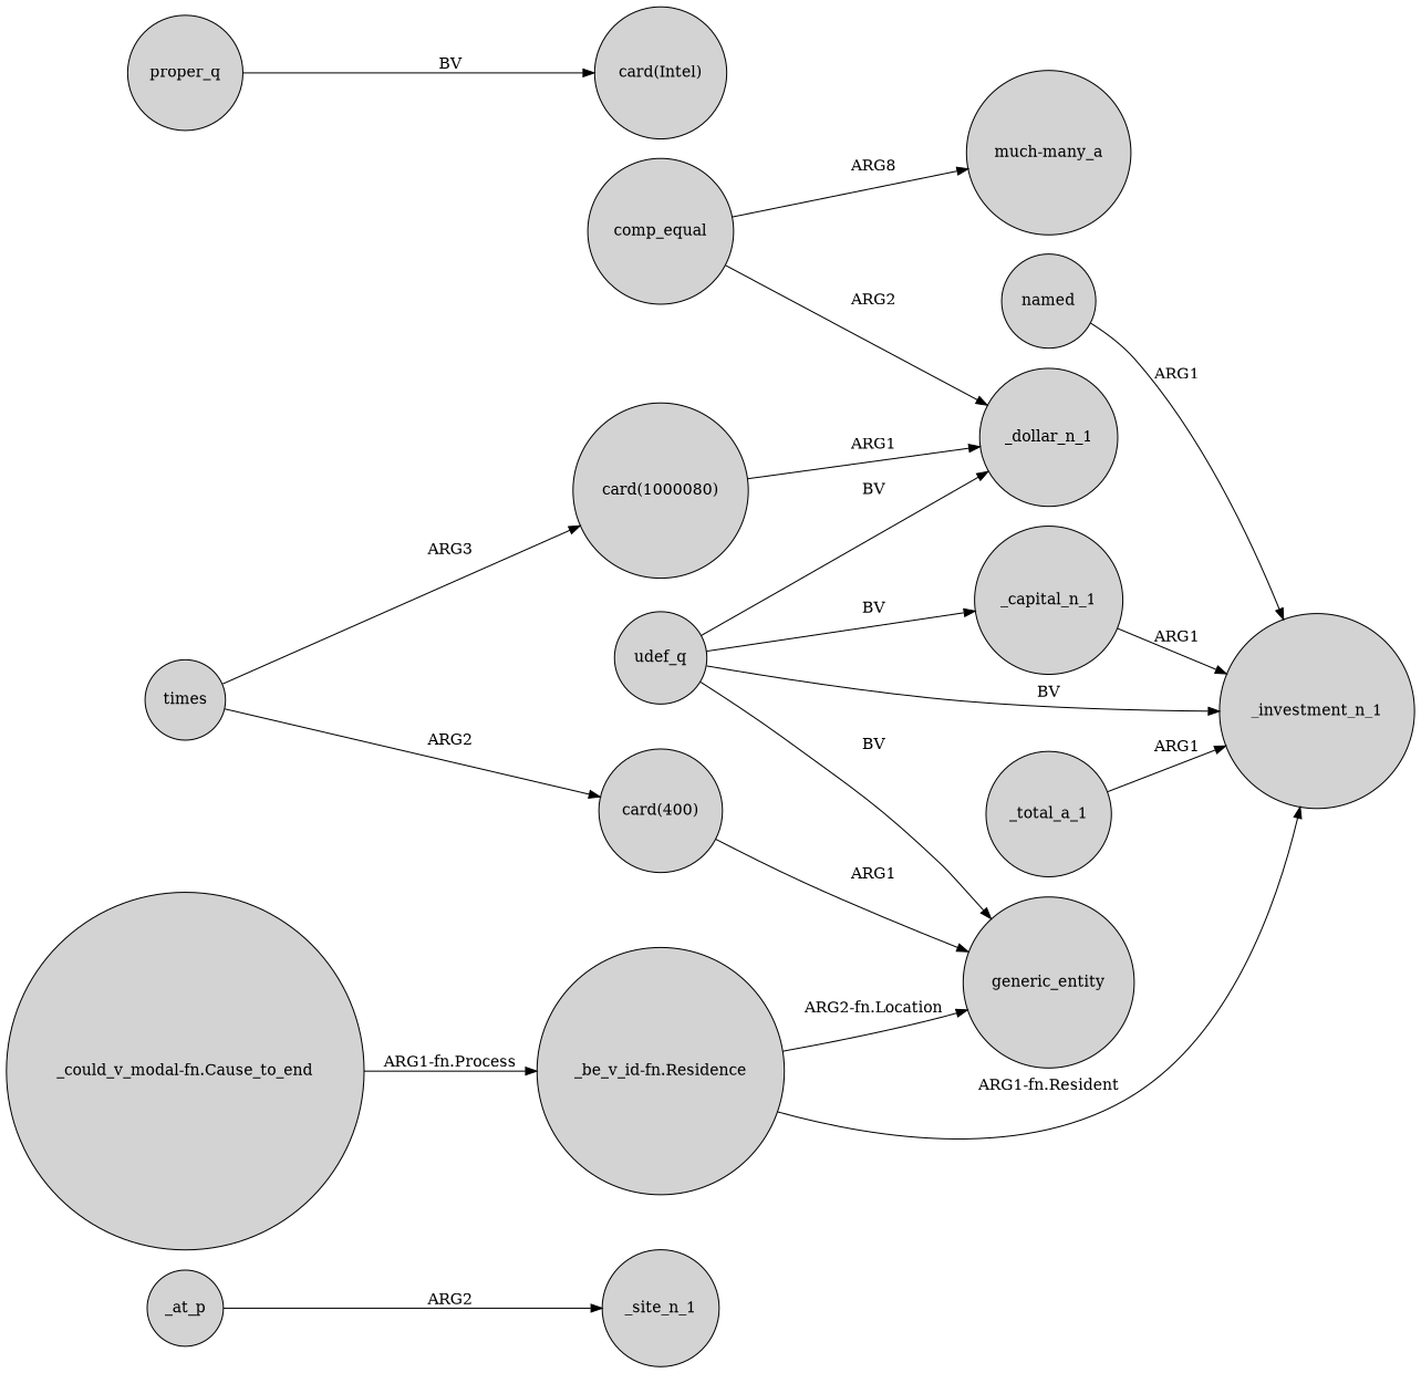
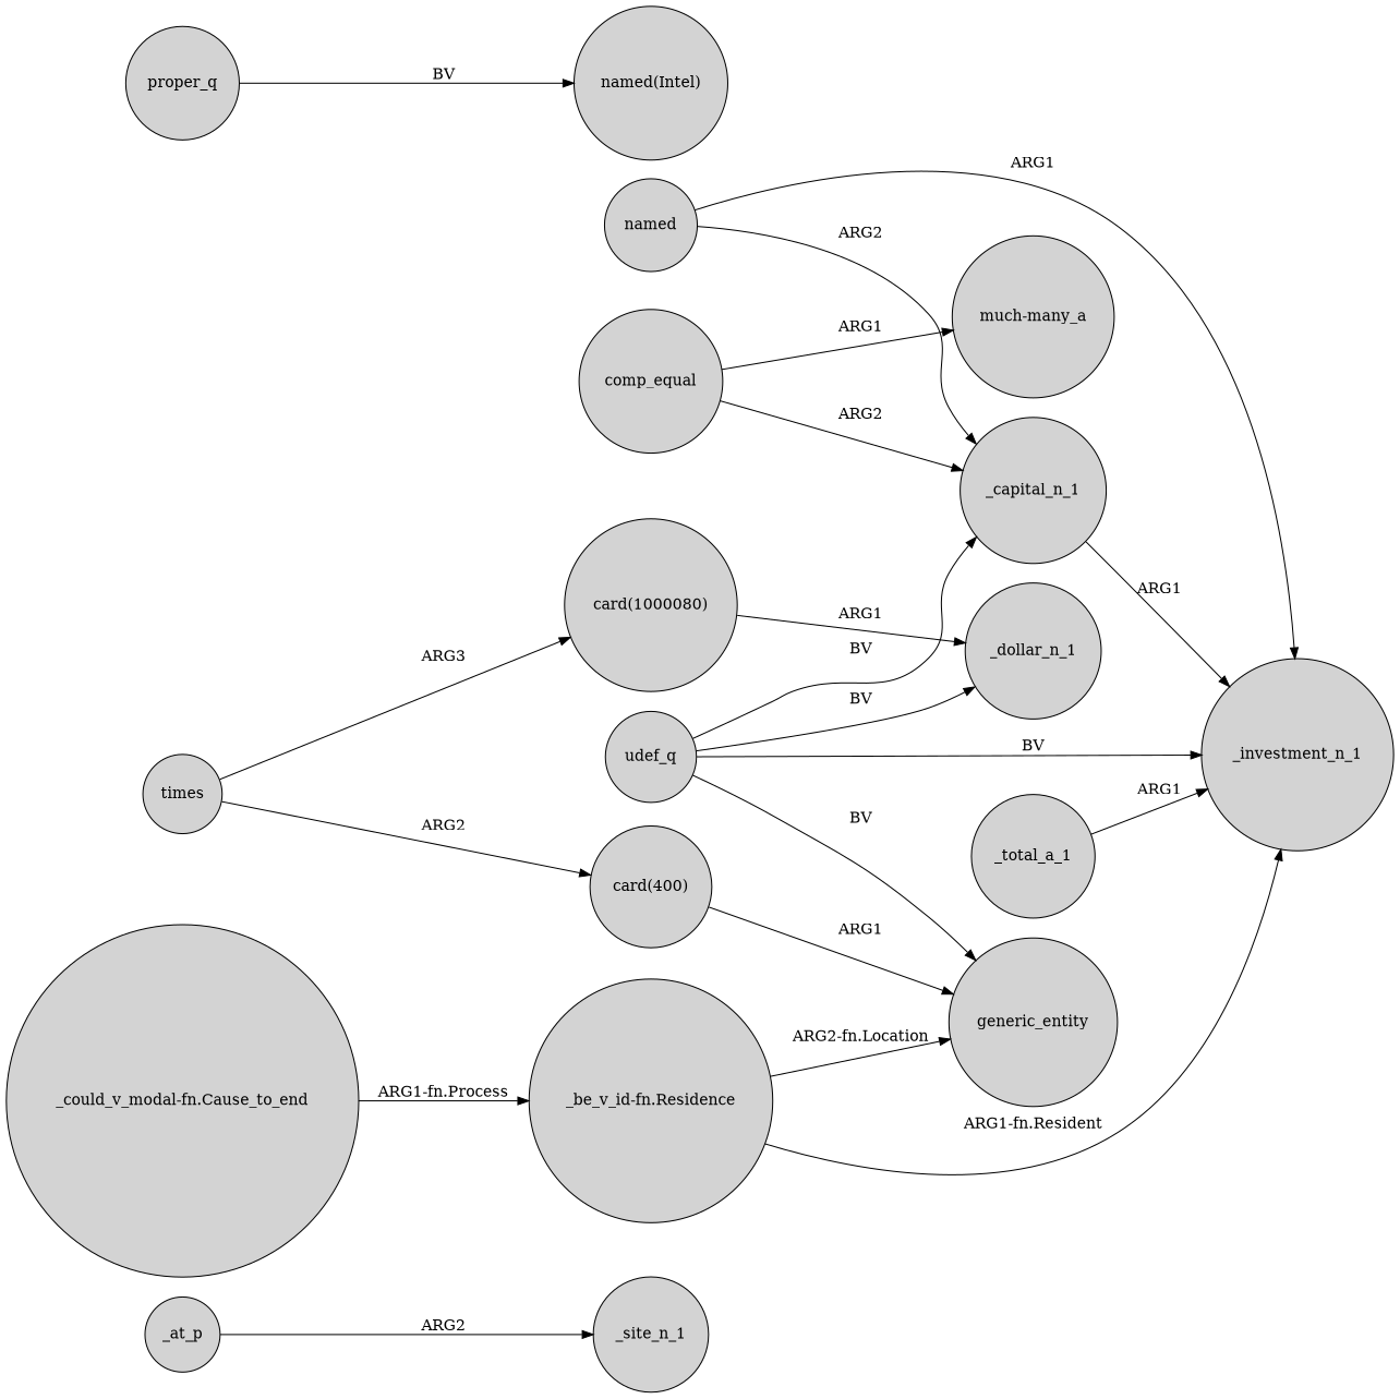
  digraph {
    rankdir=LR
    node [shape=circle style=filled]
    _at_p
    _site_n_1
    times
    "card(400)"
    n5 [label="card(1000080)"]
    generic_entity
    _dollar_n_1
    n8 [label=named]
    _investment_n_1
    _capital_n_1
    "_be_v_id-fn.Residence"
    udef_q
    proper_q
-   "named(Intel)" [label="card(Intel)"]
+   "named(Intel)"
    comp_equal
    "much-many_a"
    "_could_v_modal-fn.Cause_to_end"
    _total_a_1
    _at_p -> _site_n_1 [label=ARG2]
    times -> "card(400)" [label=ARG2]
    times -> n5 [label=ARG3]
    "card(400)" -> generic_entity [label=ARG1]
    n5 -> _dollar_n_1 [label=ARG1]
    n8 -> _investment_n_1 [label=ARG1]
+   n8 -> _capital_n_1 [label=ARG2]
    _capital_n_1 -> _investment_n_1 [label=ARG1]
    "_be_v_id-fn.Residence" -> generic_entity [label="ARG2-fn.Location"]
    "_be_v_id-fn.Residence" -> _investment_n_1 [label="ARG1-fn.Resident"]
    udef_q -> generic_entity [label=BV]
    udef_q -> _dollar_n_1 [label=BV]
    udef_q -> _investment_n_1 [label=BV]
    udef_q -> _capital_n_1 [label=BV]
    proper_q -> "named(Intel)" [label=BV]
-   comp_equal -> _dollar_n_1 [label=ARG2]
-   comp_equal -> "much-many_a" [label=ARG8]
+   comp_equal -> _capital_n_1 [label=ARG2]
+   comp_equal -> "much-many_a" [label=ARG1]
    "_could_v_modal-fn.Cause_to_end" -> "_be_v_id-fn.Residence" [label="ARG1-fn.Process"]
    _total_a_1 -> _investment_n_1 [label=ARG1]
  }
